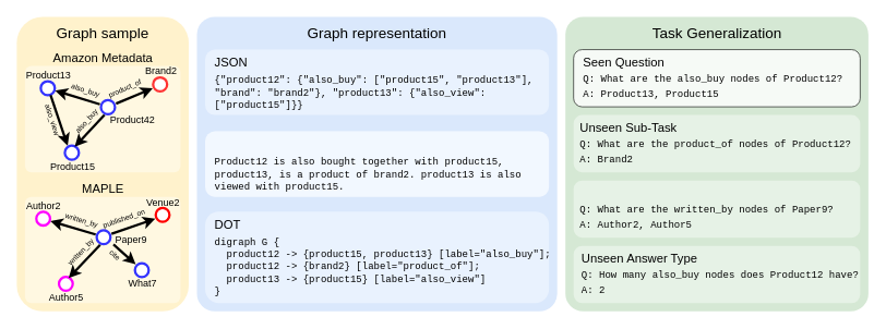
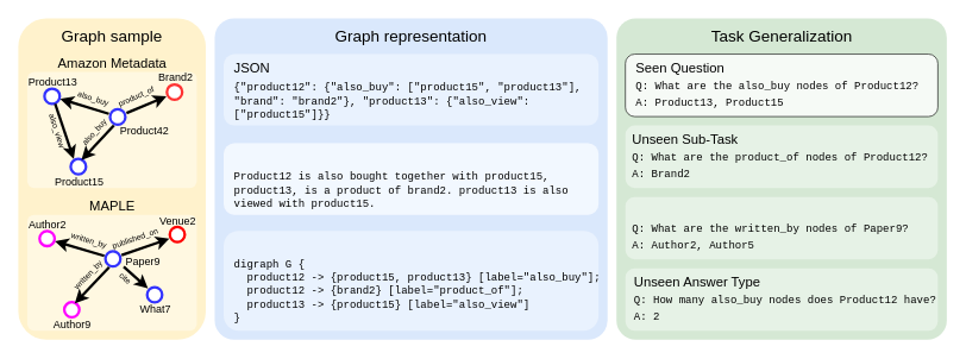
  <mxCell id="0" />
  <mxCell id="1" parent="0" />
  <mxCell id="2" value="" style="rounded=1;whiteSpace=wrap;html=1;fillColor=#fff2cc;strokeColor=none;" vertex="1" parent="1"><mxGeometry x="20" y="20" width="210" height="360" as="geometry" /></mxCell>
  <mxCell id="3" value="&lt;div style=&quot;font-family: Menlo, Monaco, &amp;quot;Courier New&amp;quot;, monospace; line-height: 18px; white-space-collapse: preserve; font-size: 9px;&quot;&gt;&lt;br&gt;&lt;/div&gt;" style="text;html=1;align=left;verticalAlign=middle;resizable=0;points=[];autosize=1;strokeColor=none;fillColor=none;fontColor=default;labelBackgroundColor=default;fontSize=9;" vertex="1" parent="1"><mxGeometry x="710" y="98" width="20" height="30" as="geometry" /></mxCell>
  <mxCell id="4" value="" style="group;fillColor=#d5e8d4;strokeColor=none;rounded=1;arcSize=6;container=0;" vertex="1" connectable="0" parent="1"><mxGeometry x="690" y="20" width="370" height="360" as="geometry" /></mxCell>
  <mxCell id="5" value="" style="group;fillColor=#dae8fc;strokeColor=none;rounded=1;arcSize=6;container=0;" vertex="1" connectable="0" parent="1"><mxGeometry x="240" y="20" width="440" height="360" as="geometry" /></mxCell>
  <mxCell id="6" value="Graph sample" style="text;html=1;align=center;verticalAlign=middle;whiteSpace=wrap;rounded=0;fontSize=18;" vertex="1" parent="1"><mxGeometry x="35" y="20" width="180" height="40" as="geometry" /></mxCell>
  <mxCell id="7" value="&lt;font style=&quot;font-size: 15px;&quot;&gt;Amazon Metadata&lt;/font&gt;" style="text;html=1;align=center;verticalAlign=middle;resizable=1;points=[];autosize=1;strokeColor=none;fillColor=none;fontSize=14;movable=1;rotatable=1;deletable=1;editable=1;locked=0;connectable=1;" vertex="1" parent="1"><mxGeometry x="56.825" y="60" width="136.352" height="20" as="geometry" /></mxCell>
  <mxCell id="8" value="" style="group;fillColor=default;rounded=1;arcSize=6;opacity=40;" vertex="1" connectable="0" parent="1"><mxGeometry x="30" y="80" width="190" height="130" as="geometry" /></mxCell>
  <mxCell id="9" value="" style="ellipse;whiteSpace=wrap;html=1;aspect=fixed;strokeWidth=3;fontSize=12;gradientColor=none;strokeColor=#3333FF;" vertex="1" parent="8"><mxGeometry x="19.29" y="18.574" width="17.177" height="17.177" as="geometry" /></mxCell>
  <mxCell id="10" value="" style="ellipse;whiteSpace=wrap;html=1;aspect=fixed;strokeWidth=3;fontSize=12;strokeColor=#FF3333;" vertex="1" parent="8"><mxGeometry x="156.464" y="13.931" width="17.177" height="17.177" as="geometry" /></mxCell>
  <mxCell id="11" value="" style="ellipse;whiteSpace=wrap;html=1;aspect=fixed;strokeWidth=3;fontSize=12;gradientColor=none;strokeColor=#3333FF;" vertex="1" parent="8"><mxGeometry x="92.777" y="41.788" width="17.177" height="17.177" as="geometry" /></mxCell>
  <mxCell id="12" value="" style="ellipse;whiteSpace=wrap;html=1;aspect=fixed;strokeWidth=3;fontSize=12;gradientColor=none;strokeColor=#3333FF;" vertex="1" parent="8"><mxGeometry x="48.685" y="97.501" width="17.177" height="17.177" as="geometry" /></mxCell>
  <mxCell id="13" value="Product42" style="text;html=1;align=center;verticalAlign=middle;whiteSpace=wrap;rounded=0;strokeWidth=3;fontSize=12;" vertex="1" parent="8"><mxGeometry x="117.272" y="60.359" width="29.395" height="13.928" as="geometry" /></mxCell>
  <mxCell id="14" value="Brand2" style="text;html=1;align=center;verticalAlign=middle;whiteSpace=wrap;rounded=0;strokeWidth=3;fontSize=12;" vertex="1" parent="8"><mxGeometry x="142.522" width="47.478" height="13.933" as="geometry" /></mxCell>
  <mxCell id="15" value="Product15" style="text;html=1;align=center;verticalAlign=middle;whiteSpace=wrap;rounded=0;strokeWidth=3;fontSize=12;" vertex="1" parent="8"><mxGeometry x="43.786" y="116.072" width="29.395" height="13.928" as="geometry" /></mxCell>
  <mxCell id="16" value="Product13" style="text;html=1;align=center;verticalAlign=middle;whiteSpace=wrap;rounded=0;strokeWidth=3;fontSize=12;" vertex="1" parent="8"><mxGeometry y="4.636" width="58.177" height="13.933" as="geometry" /></mxCell>
  <mxCell id="17" value="" style="endArrow=classic;html=1;rounded=0;entryX=-0.025;entryY=0.775;entryDx=0;entryDy=0;entryPerimeter=0;strokeWidth=3;fontSize=12;exitX=1.075;exitY=0.25;exitDx=0;exitDy=0;exitPerimeter=0;" edge="1" parent="8" source="11" target="10"><mxGeometry width="50" height="50" relative="1" as="geometry"><mxPoint x="117.272" y="46.43" as="sourcePoint" /><mxPoint x="161.364" y="-60.353" as="targetPoint" /></mxGeometry></mxCell>
  <mxCell id="18" value="" style="endArrow=classic;html=1;rounded=0;exitX=0.25;exitY=1.05;exitDx=0;exitDy=0;exitPerimeter=0;entryX=0.7;entryY=0.075;entryDx=0;entryDy=0;entryPerimeter=0;strokeWidth=3;fontSize=12;" edge="1" parent="8" source="11" target="12"><mxGeometry width="50" height="50" relative="1" as="geometry"><mxPoint x="136.869" y="-37.139" as="sourcePoint" /><mxPoint x="161.364" y="-60.353" as="targetPoint" /></mxGeometry></mxCell>
  <mxCell id="19" value="" style="endArrow=classic;html=1;rounded=0;exitX=0.7;exitY=1;exitDx=0;exitDy=0;exitPerimeter=0;entryX=0.2;entryY=0;entryDx=0;entryDy=0;entryPerimeter=0;strokeWidth=3;fontSize=12;" edge="1" parent="8" source="9" target="12"><mxGeometry width="50" height="50" relative="1" as="geometry"><mxPoint x="136.869" y="-37.139" as="sourcePoint" /><mxPoint x="161.364" y="-60.353" as="targetPoint" /></mxGeometry></mxCell>
  <mxCell id="20" value="" style="endArrow=classic;html=1;rounded=0;exitX=-0.075;exitY=0.3;exitDx=0;exitDy=0;exitPerimeter=0;entryX=1.025;entryY=0.675;entryDx=0;entryDy=0;entryPerimeter=0;strokeWidth=3;fontSize=12;" edge="1" parent="8" source="11" target="9"><mxGeometry width="50" height="50" relative="1" as="geometry"><mxPoint x="136.869" y="-37.139" as="sourcePoint" /><mxPoint x="43.786" y="32.502" as="targetPoint" /></mxGeometry></mxCell>
  <mxCell id="21" value="also_buy" style="text;html=1;align=center;verticalAlign=middle;resizable=0;points=[];autosize=1;strokeColor=none;fillColor=none;rotation=18;fontSize=9;strokeWidth=3;" vertex="1" parent="8"><mxGeometry x="43.891" y="20.029" width="60" height="20" as="geometry" /></mxCell>
  <mxCell id="22" value="also_buy" style="text;html=1;align=center;verticalAlign=middle;resizable=0;points=[];autosize=1;strokeColor=none;fillColor=none;rotation=312;fontSize=9;strokeWidth=3;" vertex="1" parent="8"><mxGeometry x="45.336" y="57.719" width="60" height="20" as="geometry" /></mxCell>
  <mxCell id="23" value="also_view" style="text;html=1;align=center;verticalAlign=middle;resizable=0;points=[];autosize=1;strokeColor=none;fillColor=none;rotation=72;fontSize=9;strokeWidth=3;" vertex="1" parent="8"><mxGeometry x="3.774" y="55.525" width="60" height="20" as="geometry" /></mxCell>
  <mxCell id="24" value="product_of" style="text;html=1;align=center;verticalAlign=middle;resizable=0;points=[];autosize=1;strokeColor=none;fillColor=none;rotation=336;fontSize=9;strokeWidth=3;" vertex="1" parent="8"><mxGeometry x="87.355" y="18.197" width="70" height="20" as="geometry" /></mxCell>
  <mxCell id="25" value="&lt;font style=&quot;font-size: 15px;&quot;&gt;MAPLE&lt;/font&gt;" style="text;html=1;align=center;verticalAlign=middle;resizable=1;points=[];autosize=1;strokeColor=none;fillColor=none;fontSize=14;movable=1;rotatable=1;deletable=1;editable=1;locked=0;connectable=1;" vertex="1" parent="1"><mxGeometry x="95" y="220" width="60" height="20" as="geometry" /></mxCell>
  <mxCell id="26" value="" style="group;fillColor=default;rounded=1;opacity=40;arcSize=6;" vertex="1" connectable="0" parent="1"><mxGeometry x="30" y="240" width="190" height="130" as="geometry" /></mxCell>
  <mxCell id="27" value="" style="ellipse;whiteSpace=wrap;html=1;aspect=fixed;strokeWidth=3;fontSize=12;strokeColor=#FF00FF;" vertex="1" parent="26"><mxGeometry x="13.863" y="18.255" width="16.862" height="16.862" as="geometry" /></mxCell>
  <mxCell id="28" value="" style="ellipse;whiteSpace=wrap;html=1;aspect=fixed;strokeWidth=3;fontSize=12;strokeColor=#FF0000;" vertex="1" parent="26"><mxGeometry x="159.668" y="13.693" width="16.862" height="16.862" as="geometry" /></mxCell>
  <mxCell id="29" value="" style="ellipse;whiteSpace=wrap;html=1;aspect=fixed;strokeWidth=3;fontSize=12;strokeColor=#3333FF;" vertex="1" parent="26"><mxGeometry x="87.579" y="41.061" width="16.862" height="16.862" as="geometry" /></mxCell>
  <mxCell id="30" value="" style="ellipse;whiteSpace=wrap;html=1;aspect=fixed;strokeWidth=3;fontSize=12;strokeColor=#FF00FF;" vertex="1" parent="26"><mxGeometry x="41.507" y="98.073" width="16.862" height="16.862" as="geometry" /></mxCell>
  <mxCell id="31" value="Paper9" style="text;html=1;align=center;verticalAlign=middle;whiteSpace=wrap;rounded=0;strokeWidth=3;fontSize=12;" vertex="1" parent="26"><mxGeometry x="115.597" y="46.129" width="27.644" height="13.684" as="geometry" /></mxCell>
- <mxCell id="32" value="Author5" style="text;html=1;align=center;verticalAlign=middle;whiteSpace=wrap;rounded=0;strokeWidth=3;fontSize=12;" vertex="1" parent="26"><mxGeometry x="30.345" y="116.315" width="40.743" height="13.685" as="geometry" /></mxCell>
+ <mxCell id="32" value="Author9" style="text;html=1;align=center;verticalAlign=middle;whiteSpace=wrap;rounded=0;strokeWidth=3;fontSize=12;" vertex="1" parent="26"><mxGeometry x="30.345" y="116.315" width="40.743" height="13.685" as="geometry" /></mxCell>
  <mxCell id="33" value="Author2" style="text;html=1;align=center;verticalAlign=middle;whiteSpace=wrap;rounded=0;strokeWidth=3;fontSize=12;" vertex="1" parent="26"><mxGeometry y="4.566" width="46.155" height="13.689" as="geometry" /></mxCell>
  <mxCell id="34" value="" style="endArrow=classic;html=1;rounded=0;entryX=-0.025;entryY=0.775;entryDx=0;entryDy=0;entryPerimeter=0;strokeWidth=3;fontSize=12;exitX=1.075;exitY=0.25;exitDx=0;exitDy=0;exitPerimeter=0;" edge="1" parent="26" source="29" target="28"><mxGeometry width="50" height="50" relative="1" as="geometry"><mxPoint x="110.616" y="45.622" as="sourcePoint" /><mxPoint x="152.081" y="-59.287" as="targetPoint" /></mxGeometry></mxCell>
  <mxCell id="35" value="" style="endArrow=classic;html=1;rounded=0;exitX=0.25;exitY=1.05;exitDx=0;exitDy=0;exitPerimeter=0;entryX=0.7;entryY=0.075;entryDx=0;entryDy=0;entryPerimeter=0;strokeWidth=3;fontSize=12;" edge="1" parent="26" source="29" target="30"><mxGeometry width="50" height="50" relative="1" as="geometry"><mxPoint x="129.045" y="-36.48" as="sourcePoint" /><mxPoint x="152.081" y="-59.287" as="targetPoint" /></mxGeometry></mxCell>
  <mxCell id="36" value="" style="endArrow=classic;html=1;rounded=0;exitX=-0.075;exitY=0.3;exitDx=0;exitDy=0;exitPerimeter=0;entryX=1.025;entryY=0.675;entryDx=0;entryDy=0;entryPerimeter=0;strokeWidth=3;fontSize=12;" edge="1" parent="26" source="29" target="27"><mxGeometry width="50" height="50" relative="1" as="geometry"><mxPoint x="129.045" y="-36.48" as="sourcePoint" /><mxPoint x="41.506" y="31.939" as="targetPoint" /></mxGeometry></mxCell>
  <mxCell id="37" value="written_by" style="text;html=1;align=center;verticalAlign=middle;resizable=0;points=[];autosize=1;strokeColor=none;fillColor=none;rotation=17;fontSize=9;strokeWidth=3;" vertex="1" parent="26"><mxGeometry x="38.848" y="19.371" width="60" height="20" as="geometry" /></mxCell>
  <mxCell id="38" value="written_by" style="text;html=1;align=center;verticalAlign=middle;resizable=1;points=[];autosize=1;strokeColor=none;fillColor=none;rotation=314;fontSize=9;strokeWidth=3;movable=1;rotatable=1;deletable=1;editable=1;locked=0;connectable=1;" vertex="1" parent="26"><mxGeometry x="38.445" y="57.539" width="60" height="20" as="geometry" /></mxCell>
  <mxCell id="39" value="published_on" style="text;html=1;align=center;verticalAlign=middle;resizable=0;points=[];autosize=1;strokeColor=none;fillColor=none;rotation=341;fontSize=9;strokeWidth=3;" vertex="1" parent="26"><mxGeometry x="81.444" y="17.371" width="80" height="20" as="geometry" /></mxCell>
  <mxCell id="40" value="" style="ellipse;whiteSpace=wrap;html=1;aspect=fixed;strokeWidth=3;fontSize=12;strokeColor=#3333FF;" vertex="1" parent="26"><mxGeometry x="134.299" y="81.36" width="16.862" height="16.862" as="geometry" /></mxCell>
  <mxCell id="41" value="What7" style="text;html=1;align=center;verticalAlign=middle;whiteSpace=wrap;rounded=0;strokeWidth=3;fontSize=12;" vertex="1" parent="26"><mxGeometry x="129.693" y="99.604" width="27.644" height="13.684" as="geometry" /></mxCell>
  <mxCell id="42" value="" style="endArrow=classic;html=1;rounded=0;exitX=0.026;exitY=0.313;exitDx=0;exitDy=0;exitPerimeter=0;strokeWidth=3;" edge="1" parent="26"><mxGeometry width="50" height="50" relative="1" as="geometry"><mxPoint x="108.052" y="58.271" as="sourcePoint" /><mxPoint x="135.277" y="82.649" as="targetPoint" /></mxGeometry></mxCell>
  <mxCell id="43" value="cite" style="text;html=1;align=center;verticalAlign=middle;whiteSpace=wrap;rounded=0;fontSize=9;rotation=42;" vertex="1" parent="26"><mxGeometry x="80.475" y="62.298" width="59.773" height="19.362" as="geometry" /></mxCell>
  <mxCell id="44" value="Venue2" style="text;html=1;align=center;verticalAlign=middle;whiteSpace=wrap;rounded=0;strokeWidth=3;fontSize=12;" vertex="1" parent="26"><mxGeometry x="147.76" width="42.24" height="13.689" as="geometry" /></mxCell>
  <mxCell id="45" value="Graph representation" style="text;html=1;align=center;verticalAlign=middle;whiteSpace=wrap;rounded=0;fontSize=18;" vertex="1" parent="1"><mxGeometry x="370" y="20" width="180" height="40" as="geometry" /></mxCell>
  <mxCell id="46" value="" style="group;fillColor=default;strokeColor=none;rounded=1;opacity=40;" vertex="1" connectable="0" parent="1"><mxGeometry x="250" y="160" width="420" height="80" as="geometry" /></mxCell>
  <mxCell id="47" value="" style="rounded=1;whiteSpace=wrap;html=1;fillColor=default;strokeColor=none;opacity=40;" vertex="1" parent="46"><mxGeometry width="420" height="80" as="geometry" /></mxCell>
  <mxCell id="48" value="&lt;span style=&quot;font-family: Menlo, Monaco, &amp;quot;Courier New&amp;quot;, monospace; white-space: pre; font-size: 12px;&quot;&gt;Product12 is also bought together with &lt;/span&gt;&lt;span style=&quot;background-color: initial; font-family: Menlo, Monaco, &amp;quot;Courier New&amp;quot;, monospace; white-space: pre; font-size: 12px;&quot;&gt;product15, &lt;/span&gt;&lt;div&gt;&lt;span style=&quot;background-color: initial; font-family: Menlo, Monaco, &amp;quot;Courier New&amp;quot;, monospace; white-space: pre; font-size: 12px;&quot;&gt;product13, &lt;/span&gt;&lt;span style=&quot;background-color: initial; font-family: Menlo, Monaco, &amp;quot;Courier New&amp;quot;, monospace; white-space: pre; font-size: 12px;&quot;&gt;is a product &lt;/span&gt;&lt;span style=&quot;background-color: initial; font-family: Menlo, Monaco, &amp;quot;Courier New&amp;quot;, monospace; white-space: pre;&quot;&gt;of &lt;/span&gt;&lt;span style=&quot;background-color: initial; font-family: Menlo, Monaco, &amp;quot;Courier New&amp;quot;, monospace; white-space: pre;&quot;&gt;brand2. product13 is also &lt;/span&gt;&lt;/div&gt;&lt;div&gt;&lt;span style=&quot;background-color: initial; font-family: Menlo, Monaco, &amp;quot;Courier New&amp;quot;, monospace; white-space: pre;&quot;&gt;viewed with &lt;/span&gt;&lt;span style=&quot;background-color: initial; font-family: Menlo, Monaco, &amp;quot;Courier New&amp;quot;, monospace; white-space: pre;&quot;&gt;product15.&lt;/span&gt;&lt;/div&gt;" style="text;html=1;align=left;verticalAlign=middle;whiteSpace=wrap;rounded=0;fontColor=#000000;fontSize=12;" vertex="1" parent="46"><mxGeometry x="10" y="30" width="60" height="45" as="geometry" /></mxCell>
  <mxCell id="49" value="" style="group" vertex="1" connectable="0" parent="1"><mxGeometry x="250" y="258" width="420" height="112" as="geometry" /></mxCell>
  <mxCell id="50" value="" style="rounded=1;whiteSpace=wrap;html=1;fillColor=default;strokeColor=none;opacity=40;" vertex="1" parent="49"><mxGeometry width="420" height="112" as="geometry" /></mxCell>
- <mxCell id="51" value="DOT" style="text;html=1;align=left;verticalAlign=middle;resizable=1;points=[];autosize=1;strokeColor=none;fillColor=none;movable=1;rotatable=1;deletable=1;editable=1;locked=0;connectable=1;fontSize=15;" vertex="1" parent="49"><mxGeometry x="10" width="60" height="30" as="geometry" /></mxCell>
  <mxCell id="52" value="&lt;span style=&quot;font-family: Menlo, Monaco, &amp;quot;Courier New&amp;quot;, monospace; white-space: pre; font-size: 12px;&quot;&gt;&lt;font style=&quot;font-size: 12px;&quot;&gt;digraph G {&lt;/font&gt;&lt;/span&gt;&lt;div style=&quot;font-size: 12px;&quot;&gt;&lt;font style=&quot;font-size: 12px;&quot;&gt;&lt;span style=&quot;font-family: Menlo, Monaco, &amp;quot;Courier New&amp;quot;, monospace; white-space: pre;&quot;&gt;  product12 -&amp;gt; {product15, product13} &lt;/span&gt;&lt;span style=&quot;font-family: Menlo, Monaco, &amp;quot;Courier New&amp;quot;, monospace; white-space: pre; background-color: initial;&quot;&gt;[label=&quot;also_buy&quot;]; &lt;/span&gt;&lt;/font&gt;&lt;/div&gt;&lt;div style=&quot;font-size: 12px;&quot;&gt;&lt;font style=&quot;font-size: 12px;&quot;&gt;&lt;span style=&quot;font-family: Menlo, Monaco, &amp;quot;Courier New&amp;quot;, monospace; white-space: pre;&quot;&gt;  product12 -&amp;gt; {brand2} &lt;/span&gt;&lt;span style=&quot;font-family: Menlo, Monaco, &amp;quot;Courier New&amp;quot;, monospace; white-space: pre; background-color: initial;&quot;&gt;[label=&quot;product_of&quot;]; &lt;/span&gt;&lt;/font&gt;&lt;/div&gt;&lt;div style=&quot;font-size: 12px;&quot;&gt;&lt;span style=&quot;font-family: Menlo, Monaco, &amp;quot;Courier New&amp;quot;, monospace; white-space: pre;&quot;&gt;&lt;font style=&quot;font-size: 12px;&quot;&gt;  product13 -&amp;gt; {product15} [label=&quot;also_view&quot;]&lt;/font&gt;&lt;/span&gt;&lt;/div&gt;&lt;div style=&quot;font-size: 12px;&quot;&gt;&lt;span style=&quot;font-family: Menlo, Monaco, &amp;quot;Courier New&amp;quot;, monospace; white-space: pre;&quot;&gt;&lt;font style=&quot;font-size: 12px;&quot;&gt;}&lt;/font&gt;&lt;/span&gt;&lt;/div&gt;" style="text;html=1;align=left;verticalAlign=middle;whiteSpace=wrap;rounded=0;fontColor=#000000;fontSize=9;" vertex="1" parent="49"><mxGeometry x="10" y="30" width="60" height="75" as="geometry" /></mxCell>
  <mxCell id="53" value="" style="group" vertex="1" connectable="0" parent="1"><mxGeometry x="250" y="60" width="420" height="80" as="geometry" /></mxCell>
  <mxCell id="54" value="" style="rounded=1;whiteSpace=wrap;html=1;opacity=40;fillColor=default;strokeColor=none;" vertex="1" parent="53"><mxGeometry width="420" height="80" as="geometry" /></mxCell>
  <mxCell id="55" value="&lt;p style=&quot;line-height: 100%; font-size: 15px;&quot;&gt;JSON&lt;/p&gt;" style="text;html=1;align=left;verticalAlign=middle;resizable=1;points=[];autosize=1;strokeColor=none;fillColor=none;movable=1;rotatable=1;deletable=1;editable=1;locked=0;connectable=1;fontSize=15;" vertex="1" parent="53"><mxGeometry x="10" width="60" height="30" as="geometry" /></mxCell>
  <mxCell id="56" value="&lt;span style=&quot;font-family: Menlo, Monaco, &amp;quot;Courier New&amp;quot;, monospace; white-space: pre; font-size: 12px;&quot;&gt;{&lt;/span&gt;&lt;span style=&quot;background-color: initial; font-family: Menlo, Monaco, &amp;quot;Courier New&amp;quot;, monospace; white-space: pre; font-size: 12px;&quot;&gt;&quot;product12&quot;: &lt;/span&gt;&lt;span style=&quot;background-color: initial; font-family: Menlo, Monaco, &amp;quot;Courier New&amp;quot;, monospace; white-space: pre; font-size: 12px;&quot;&gt;{&lt;/span&gt;&lt;span style=&quot;background-color: initial; font-family: Menlo, Monaco, &amp;quot;Courier New&amp;quot;, monospace; white-space: pre;&quot;&gt;&quot;also_buy&quot;: [&quot;product15&quot;, &quot;product13&quot;], &lt;/span&gt;&lt;div&gt;&lt;span style=&quot;background-color: initial; font-family: Menlo, Monaco, &amp;quot;Courier New&amp;quot;, monospace; white-space: pre;&quot;&gt;&quot;brand&quot;: &quot;brand2&quot;&lt;/span&gt;&lt;span style=&quot;background-color: initial; font-family: Menlo, Monaco, &amp;quot;Courier New&amp;quot;, monospace; white-space: pre;&quot;&gt;}, &lt;/span&gt;&lt;span style=&quot;background-color: initial; font-family: Menlo, Monaco, &amp;quot;Courier New&amp;quot;, monospace; white-space: pre;&quot;&gt;&quot;product13&quot;: {&lt;/span&gt;&lt;span style=&quot;background-color: initial; font-family: Menlo, Monaco, &amp;quot;Courier New&amp;quot;, monospace; white-space: pre;&quot;&gt;&quot;also_view&quot;: &lt;/span&gt;&lt;/div&gt;&lt;div&gt;&lt;span style=&quot;background-color: initial; font-family: Menlo, Monaco, &amp;quot;Courier New&amp;quot;, monospace; white-space: pre;&quot;&gt;[&quot;product15&quot;]&lt;/span&gt;&lt;span style=&quot;background-color: initial; font-family: Menlo, Monaco, &amp;quot;Courier New&amp;quot;, monospace; white-space: pre;&quot;&gt;}&lt;/span&gt;&lt;span style=&quot;background-color: initial; font-family: Menlo, Monaco, &amp;quot;Courier New&amp;quot;, monospace; white-space: pre;&quot;&gt;}&lt;/span&gt;&lt;/div&gt;" style="text;html=1;align=left;verticalAlign=middle;whiteSpace=wrap;rounded=0;fontColor=#000000;fontSize=12;" vertex="1" parent="53"><mxGeometry x="10" y="30" width="60" height="45" as="geometry" /></mxCell>
  <mxCell id="57" value="Task Generalization" style="text;html=1;align=center;verticalAlign=middle;resizable=1;points=[];autosize=1;strokeColor=none;fillColor=none;fontSize=18;movable=1;rotatable=1;deletable=1;editable=1;locked=0;connectable=1;" vertex="1" parent="1"><mxGeometry x="785" y="20" width="180" height="40" as="geometry" /></mxCell>
  <mxCell id="58" value="" style="group" vertex="1" connectable="0" parent="1"><mxGeometry x="700" y="60" width="350" height="70" as="geometry" /></mxCell>
  <mxCell id="59" value="" style="rounded=1;whiteSpace=wrap;html=1;opacity=80;" vertex="1" parent="58"><mxGeometry width="350" height="70" as="geometry" /></mxCell>
  <mxCell id="60" value="&lt;p style=&quot;line-height: 100%; font-size: 15px;&quot;&gt;Seen Question&lt;/p&gt;" style="text;html=1;align=left;verticalAlign=middle;resizable=1;points=[];autosize=1;strokeColor=none;fillColor=none;movable=1;rotatable=1;deletable=1;editable=1;locked=0;connectable=1;fontSize=15;" vertex="1" parent="58"><mxGeometry x="10" width="120" height="30" as="geometry" /></mxCell>
  <mxCell id="61" value="&lt;div style=&quot;white-space: pre; font-family: Menlo, Monaco, &amp;quot;Courier New&amp;quot;, monospace; line-height: 150%; font-size: 12px;&quot;&gt;&lt;span style=&quot;font-size: 12px;&quot;&gt;Q: What are the also_buy nodes of Product12? &lt;/span&gt;&lt;/div&gt;&lt;div style=&quot;white-space: pre; font-family: Menlo, Monaco, &amp;quot;Courier New&amp;quot;, monospace; line-height: 150%; font-size: 12px;&quot;&gt;&lt;span style=&quot;font-size: 12px;&quot;&gt;A: Product13, Product15&lt;/span&gt;&lt;br style=&quot;font-size: 12px;&quot;&gt;&lt;/div&gt;" style="text;html=1;align=left;verticalAlign=middle;whiteSpace=wrap;rounded=0;fontColor=#000000;fontSize=12;fillColor=none;" vertex="1" parent="58"><mxGeometry x="10" y="30" width="60" height="30" as="geometry" /></mxCell>
  <mxCell id="62" value="" style="group" vertex="1" connectable="0" parent="1"><mxGeometry x="700" y="140" width="350" height="70" as="geometry" /></mxCell>
  <mxCell id="63" value="" style="rounded=1;whiteSpace=wrap;html=1;fillColor=default;strokeColor=none;opacity=40;" vertex="1" parent="62"><mxGeometry width="350" height="70" as="geometry" /></mxCell>
  <mxCell id="64" value="&lt;font style=&quot;font-size: 15px;&quot;&gt;Unseen Sub-Task&lt;/font&gt;" style="text;html=1;align=left;verticalAlign=middle;resizable=1;points=[];autosize=1;strokeColor=none;fillColor=none;movable=1;rotatable=1;deletable=1;editable=1;locked=0;connectable=1;" vertex="1" parent="62"><mxGeometry x="6.429" width="140" height="30" as="geometry" /></mxCell>
  <mxCell id="65" value="&lt;div style=&quot;white-space: pre; font-family: Menlo, Monaco, &amp;quot;Courier New&amp;quot;, monospace; line-height: 150%; font-size: 12px;&quot;&gt;Q: What are the product_of nodes of Product12? &lt;/div&gt;&lt;div style=&quot;white-space: pre; font-family: Menlo, Monaco, &amp;quot;Courier New&amp;quot;, monospace; line-height: 150%; font-size: 12px;&quot;&gt;&lt;span style=&quot;background-color: initial; font-size: 12px;&quot;&gt;A: Brand2&lt;/span&gt;&lt;/div&gt;" style="text;html=1;align=left;verticalAlign=middle;whiteSpace=wrap;rounded=0;fontColor=#000000;fontSize=12;" vertex="1" parent="62"><mxGeometry x="6.429" y="30" width="38.571" height="30" as="geometry" /></mxCell>
  <mxCell id="66" value="" style="group" vertex="1" connectable="0" parent="1"><mxGeometry x="700" y="220" width="350" height="70" as="geometry" /></mxCell>
  <mxCell id="67" value="" style="rounded=1;whiteSpace=wrap;html=1;fillColor=default;strokeColor=none;opacity=40;" vertex="1" parent="66"><mxGeometry width="350" height="70" as="geometry" /></mxCell>
  <mxCell id="68" value="&lt;div style=&quot;white-space: pre; font-family: Menlo, Monaco, &amp;quot;Courier New&amp;quot;, monospace; line-height: 150%; font-size: 12px;&quot;&gt;Q: What are the written_by nodes of Paper9? &lt;/div&gt;&lt;div style=&quot;white-space: pre; font-family: Menlo, Monaco, &amp;quot;Courier New&amp;quot;, monospace; line-height: 150%; font-size: 12px;&quot;&gt;&lt;span style=&quot;background-color: initial; font-size: 12px;&quot;&gt;A: Author2, Author5&lt;/span&gt;&lt;/div&gt;" style="text;html=1;align=left;verticalAlign=middle;whiteSpace=wrap;rounded=0;fontColor=#000000;fontSize=12;" vertex="1" parent="66"><mxGeometry x="6.429" y="30" width="38.571" height="30" as="geometry" /></mxCell>
  <mxCell id="69" value="" style="group" vertex="1" connectable="0" parent="1"><mxGeometry x="700" y="300" width="350" height="70" as="geometry" /></mxCell>
  <mxCell id="70" value="" style="rounded=1;whiteSpace=wrap;html=1;fillColor=default;strokeColor=none;opacity=40;" vertex="1" parent="69"><mxGeometry width="350" height="70" as="geometry" /></mxCell>
  <mxCell id="71" value="&lt;font style=&quot;font-size: 15px;&quot;&gt;Unseen Answer Type&lt;/font&gt;" style="text;html=1;align=left;verticalAlign=middle;resizable=1;points=[];autosize=1;strokeColor=none;fillColor=none;movable=1;rotatable=1;deletable=1;editable=1;locked=0;connectable=1;" vertex="1" parent="69"><mxGeometry x="8.333" width="220.37" height="30" as="geometry" /></mxCell>
  <mxCell id="72" value="&lt;div style=&quot;white-space: pre; font-family: Menlo, Monaco, &amp;quot;Courier New&amp;quot;, monospace; line-height: 150%; font-size: 12px;&quot;&gt;Q: How many also_buy nodes does Product12 have? &lt;/div&gt;&lt;div style=&quot;white-space: pre; font-family: Menlo, Monaco, &amp;quot;Courier New&amp;quot;, monospace; line-height: 150%; font-size: 12px;&quot;&gt;&lt;span style=&quot;background-color: initial; font-size: 12px;&quot;&gt;A: 2&lt;/span&gt;&lt;/div&gt;" style="text;html=1;align=left;verticalAlign=middle;whiteSpace=wrap;rounded=0;fontColor=#000000;fontSize=12;" vertex="1" parent="69"><mxGeometry x="8.333" y="30" width="50" height="30" as="geometry" /></mxCell>
